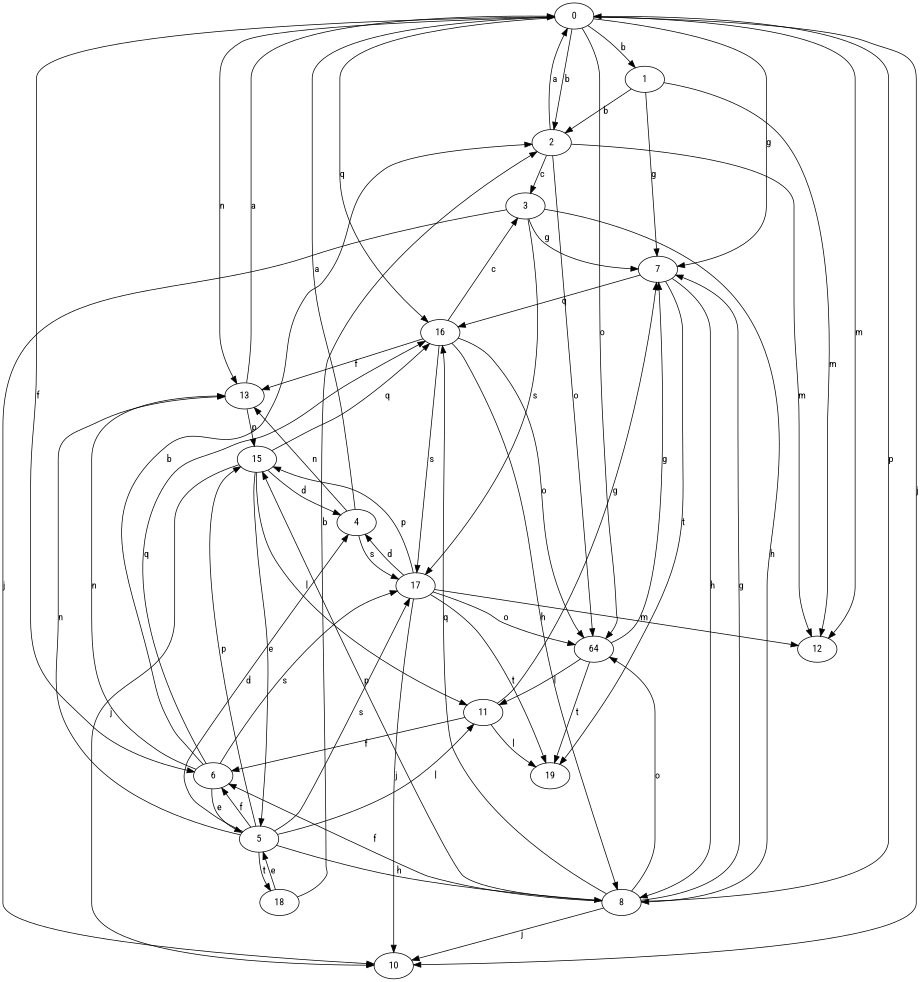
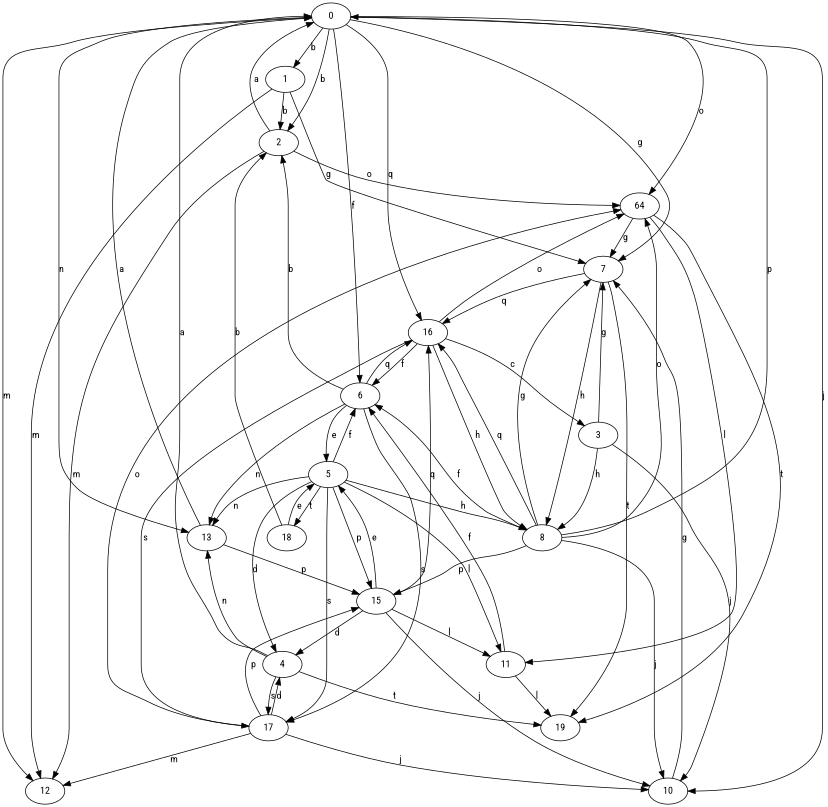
  strict digraph {
    fontname="Roboto Condensed"
    node [fontname="Roboto Condensed"]
    edge [fontname="Roboto Condensed"]
    0
    1
    2
    6
    7
    10
    12
    13
    n9 [label=64]
    16
    3
    17
    5
    8
    19
    15
    11
    4
    18
    0 -> 1 [label=b]
    0 -> 2 [label=b]
    0 -> 6 [label=f]
    0 -> 7 [label=g]
    0 -> 10 [label=j]
    0 -> 12 [label=m]
    0 -> 13 [label=n]
    0 -> n9 [label=o]
    0 -> 16 [label=q]
    1 -> 2 [label=b]
    1 -> 7 [label=g]
    1 -> 12 [label=m]
    2 -> 0 [label=a]
    2 -> 12 [label=m]
    2 -> n9 [label=o]
-   2 -> 3 [label=c]
    6 -> 2 [label=b]
    6 -> 13 [label=n]
    6 -> 16 [label=q]
    6 -> 17 [label=s]
    6 -> 5 [label=e]
    7 -> 16 [label=q]
    7 -> 8 [label=h]
    7 -> 19 [label=t]
-   11 -> 7 [label=g]
+   10 -> 7 [label=g]
    13 -> 0 [label=a]
    13 -> 15 [label=p]
    n9 -> 7 [label=g]
    n9 -> 19 [label=t]
    n9 -> 11 [label=l]
-   16 -> 13 [label=f]
+   16 -> 6 [label=f]
    16 -> n9 [label=o]
    16 -> 3 [label=c]
    16 -> 17 [label=s]
    16 -> 8 [label=h]
    3 -> 7 [label=g]
    3 -> 10 [label=j]
-   3 -> 17 [label=s]
    3 -> 8 [label=h]
    17 -> 10 [label=j]
    17 -> 12 [label=m]
    17 -> n9 [label=o]
-   17 -> 19 [label=t]
+   4 -> 19 [label=t]
    17 -> 15 [label=p]
    17 -> 4 [label=d]
    5 -> 6 [label=f]
    5 -> 13 [label=n]
    5 -> 17 [label=s]
    5 -> 8 [label=h]
    5 -> 15 [label=p]
    5 -> 11 [label=l]
    5 -> 4 [label=d]
    5 -> 18 [label=t]
    8 -> 0 [label=p]
    8 -> 6 [label=f]
    8 -> 7 [label=g]
    8 -> 10 [label=j]
    8 -> n9 [label=o]
    8 -> 16 [label=q]
    8 -> 15 [label=p]
    15 -> 10 [label=j]
    15 -> 16 [label=q]
    15 -> 5 [label=e]
    15 -> 11 [label=l]
    15 -> 4 [label=d]
    11 -> 6 [label=f]
    11 -> 19 [label=l]
    4 -> 0 [label=a]
    4 -> 13 [label=n]
    4 -> 17 [label=s]
    18 -> 2 [label=b]
    18 -> 5 [label=e]
  }
